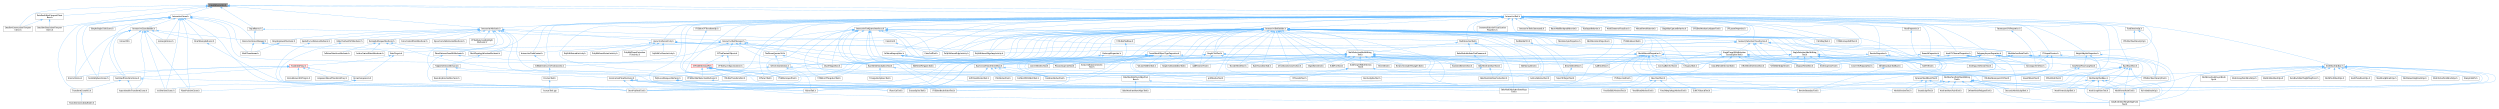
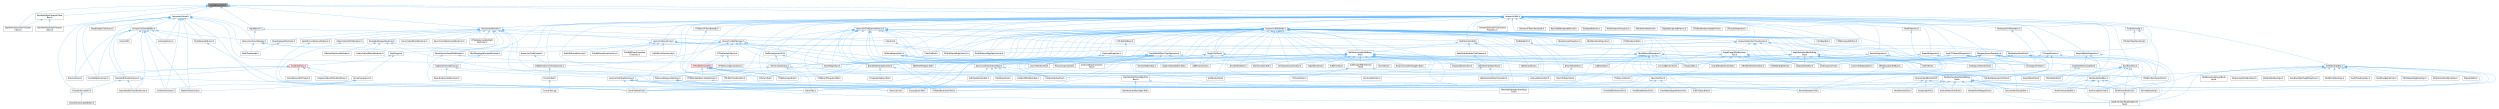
  digraph {
    fontname="PT Serif"
    node [color=grey40 fillcolor=white fontname="PT Serif" fontsize=10 shape=box style=filled]
    edge [color=steelblue1 dir=back fontname="PT Serif" fontsize=10 labelfontname=Helvetica labelfontsize=10 style=solid]
    n1 [color=gray40 fillcolor=grey60 fontcolor=black height=0.2 label="InputBehaviorSet.h" width=0.4]
    n2 [height=0.2 label="DataflowConstructionViewport\lClient.h" width=0.4]
    n3 [height=0.2 label="DataflowEditorViewportClient\lBase.h" width=0.4]
    n4 [height=0.2 label="DataflowSimulationViewport\lClient.h" width=0.4]
    n5 [height=0.2 label="InputRouter.h" width=0.4]
    n6 [height=0.2 label="InteractionMechanic.h" width=0.4]
    n7 [height=0.2 label="InteractiveGizmo.h" width=0.4]
    n8 [height=0.2 label="InteractiveTool.h" width=0.4]
    n9 [height=0.2 label="MeshSurfacePointTool.h" width=0.4]
    n10 [height=0.2 label="InteractiveGizmoManager.h" width=0.4]
    n11 [height=0.2 label="InteractiveToolManager.h" width=0.4]
    n12 [height=0.2 label="ConstructionPlaneMechanic.h" width=0.4]
    n13 [height=0.2 label="UVEditorMeshSelectionMechanic.h" width=0.4]
    n14 [height=0.2 label="CollectSurfacePathMechanic.h" width=0.4]
    n15 [height=0.2 label="CubeGrid.h" width=0.4]
    n16 [height=0.2 label="CurveControlPointsMechanic.h" width=0.4]
    n17 [height=0.2 label="DragAlignmentMechanic.h" width=0.4]
    n18 [height=0.2 label="InteractiveToolActivity.h" width=0.4]
    n19 [height=0.2 label="MeshTopologySelectionMechanic.h" width=0.4]
    n20 [height=0.2 label="PlaneDistanceFromHitMechanic.h" width=0.4]
    n21 [height=0.2 label="PolyLassoMarqueeMechanic.h" width=0.4]
    n22 [height=0.2 label="RectangleMarqueeMechanic.h" width=0.4]
    n23 [height=0.2 label="SpaceCurveDeformationMechanic.h" width=0.4]
    n24 [height=0.2 label="SpatialCurveDistanceMechanic.h" width=0.4]
    n25 [height=0.2 label="UVToolSelectionHighlight\lMechanic.h" width=0.4]
    n26 [height=0.2 label="MultiTransformer.h" width=0.4]
    n27 [height=0.2 label="AxisAngleGizmo.h" width=0.4]
    n28 [height=0.2 label="AxisPositionGizmo.h" width=0.4]
    n29 [height=0.2 label="PlanePositionGizmo.h" width=0.4]
    n30 [height=0.2 label="CombinedTransformGizmo.h" width=0.4]
    n31 [height=0.2 label="IntervalGizmo.h" width=0.4]
    n32 [height=0.2 label="ScalableSphereGizmo.h" width=0.4]
    n33 [height=0.2 label="TransformGizmoUtil.h" width=0.4]
    n34 [height=0.2 label="DrawPolygonTool.h" width=0.4]
    n35 [height=0.2 label="PlaneCutTool.h" width=0.4]
    n36 [height=0.2 label="BrushStampIndicator.h" width=0.4]
    n37 [height=0.2 label="InteractiveGizmoBuilder.h" width=0.4]
    n38 [height=0.2 label="SimpleSingleClickGizmo.h" width=0.4]
    n39 [height=0.2 label="InteractiveToolsContext.h" width=0.4]
    n40 [height=0.2 label="EdModeInteractiveToolsContext.h" width=0.4]
    n41 [height=0.2 label="BaseMeshFromSplinesTool.h" width=0.4]
    n42 [height=0.2 label="ToolSceneQueriesUtil.h" width=0.4]
    n43 [height=0.2 label="ExtractSplineTool.h" width=0.4]
    n44 [height=0.2 label="RevolveBoundaryTool.h" width=0.4]
    n45 [height=0.2 label="UVEditorBrushSelectTool.h" width=0.4]
    n46 [height=0.2 label="UVEditorLayoutTool.h" width=0.4]
    n47 [height=0.2 label="UVEditorTransformTool.h" width=0.4]
    n48 [height=0.2 label="UVSelectTool.h" width=0.4]
    n49 [height=0.2 label="CubeGridTool.h" width=0.4]
    n50 [height=0.2 label="PolyEditInsertEdgeActivity.h" width=0.4]
    n51 [height=0.2 label="PolyEditInsertEdgeLoopActivity.h" width=0.4]
    n52 [height=0.2 label="BaseBrushTool.h" width=0.4]
    n53 [height=0.2 label="ClickDragTool.h" width=0.4]
    n54 [height=0.2 label="CollisionPropertySets.h" width=0.4]
    n55 [height=0.2 label="DrawAndRevolveTool.h" width=0.4]
    n56 [height=0.2 label="GeometrySelectionVisualization\lProperties.h" width=0.4]
    n57 [height=0.2 label="InteractiveToolBuilder.h" width=0.4]
    n58 [height=0.2 label="LatticeDeformerTool.h" width=0.4]
    n59 [height=0.2 label="SingleClickTool.h" width=0.4]
    n60 [height=0.2 label="UVEditorLayerEditTool.h" width=0.4]
    n61 [height=0.2 label="UVEditorSeamTool.h" width=0.4]
    n62 [height=0.2 label="InteractiveToolQueryInterfaces.h" width=0.4]
    n63 [height=0.2 label="MultiSelectionTool.h" width=0.4]
    n64 [height=0.2 label="GeometrySelectionVisualization.h" width=0.4]
    n65 [height=0.2 label="InteractiveToolsCommands.h" width=0.4]
    n66 [height=0.2 label="KeyAsModifierInputBehavior.h" width=0.4]
    n67 [height=0.2 label="KeyInputBehavior.h" width=0.4]
    n68 [height=0.2 label="MeshBrushOpBase.h" width=0.4]
    n69 [height=0.2 label="MeshElementsVisualizer.h" width=0.4]
    n70 [height=0.2 label="MeshUVChannelProperties.h" width=0.4]
    n71 [height=0.2 label="MouseHoverBehavior.h" width=0.4]
    n72 [height=0.2 label="PolygroupLayersProperties.h" width=0.4]
    n73 [height=0.2 label="RecomputeUVsProperties.h" width=0.4]
    n74 [height=0.2 label="RemeshProperties.h" width=0.4]
    n75 [height=0.2 label="RevolveProperties.h" width=0.4]
    n76 [height=0.2 label="SingleKeyCaptureBehavior.h" width=0.4]
    n77 [height=0.2 label="TexelDensityOp.h" width=0.4]
    n78 [height=0.2 label="UVEditorMechanicAdapterTool.h" width=0.4]
    n79 [height=0.2 label="UVEditorUVTransformOp.h" width=0.4]
    n80 [height=0.2 label="UVLayoutPreview.h" width=0.4]
    n81 [height=0.2 label="UVLayoutProperties.h" width=0.4]
    n82 [height=0.2 label="VoxelProperties.h" width=0.4]
    n83 [height=0.2 label="WeightMapSetProperties.h" width=0.4]
    n84 [height=0.2 label="MeshSculptToolBase.h" width=0.4]
    n85 [height=0.2 label="HoleFillTool.h" width=0.4]
    n86 [height=0.2 label="MeshSpaceDeformerTool.h" width=0.4]
    n87 [height=0.2 label="MeshSurfacePointMeshEditing\lTool.h" width=0.4]
    n88 [height=0.2 label="StateTargets.h" width=0.4]
    n89 [height=0.2 label="BakeMeshAttributeMapsTool\lBase.h" width=0.4]
    n90 [height=0.2 label="BaseCreateFromSelectedTool.h" width=0.4]
    n91 [height=0.2 label="UVToolContextObjects.h" width=0.4]
    n92 [height=0.2 label="GizmoComponents.h" width=0.4]
    n93 [color=red fillcolor="#FFF0F0" height=0.2 label="TransformProxy.h" width=0.4]
    n94 [height=0.2 label="FractureTool.h" width=0.4]
    n95 [height=0.2 label="FractureTool.cpp" width=0.4]
    n96 [height=0.2 label="ComponentBoundTransformProxy.h" width=0.4]
    n97 [height=0.2 label="GizmoElementHitTargets.h" width=0.4]
    n98 [height=0.2 label="MirrorTool.h" width=0.4]
    n99 [height=0.2 label="RepositionableTransformGizmo.h" width=0.4]
    n100 [height=0.2 label="TransformGizmoDataBinder.h" width=0.4]
    n101 [height=0.2 label="BakeMeshAttributeMapsTool.h" width=0.4]
    n102 [height=0.2 label="BakeMultiMeshAttributeMaps\lTool.h" width=0.4]
    n103 [height=0.2 label="BaseVoxelTool.h" width=0.4]
    n104 [height=0.2 label="CSGMeshesTool.h" width=0.4]
    n105 [height=0.2 label="CombineMeshesTool.h" width=0.4]
    n106 [height=0.2 label="CutMeshWithMeshTool.h" width=0.4]
    n107 [height=0.2 label="SelfUnionMeshesTool.h" width=0.4]
    n108 [height=0.2 label="RevolveSplineTool.h" width=0.4]
    n109 [height=0.2 label="TriangulateSplinesTool.h" width=0.4]
    n110 [height=0.2 label="SelectClickedAction.h" width=0.4]
    n111 [height=0.2 label="UVToolAssetInputsContext.h" width=0.4]
    n112 [color=red fillcolor="#FFF0F0" height=0.2 label="UVToolSelectionAPI.h" width=0.4]
    n113 [height=0.2 label="VoxelBlendMeshesTool.h" width=0.4]
    n114 [height=0.2 label="VoxelMorphologyMeshesTool.h" width=0.4]
    n115 [height=0.2 label="VoxelSolidifyMeshesTool.h" width=0.4]
    n116 [height=0.2 label="UVProjectionTool.h" width=0.4]
    n117 [height=0.2 label="DrawPolyPathTool.h" width=0.4]
    n118 [height=0.2 label="UVEditorRecomputeUVsTool.h" width=0.4]
    n119 [height=0.2 label="UVEditorTexelDensityTool.h" width=0.4]
    n120 [height=0.2 label="UVEditorUVSnapshotTool.h" width=0.4]
    n121 [height=0.2 label="EditMeshPolygonsTool.h" width=0.4]
    n122 [height=0.2 label="PolyEditCutFacesActivity.h" width=0.4]
    n123 [height=0.2 label="PolyEditExtrudeActivity.h" width=0.4]
    n124 [height=0.2 label="PolyEditInsetOutsetActivity.h" width=0.4]
    n125 [height=0.2 label="PolyEditPlanarProjection\lUVActivity.h" width=0.4]
    n126 [height=0.2 label="PolygonSelectionMechanic.h" width=0.4]
    n127 [height=0.2 label="DataflowEditorWeightMapPaint\lTool.h" width=0.4]
    n128 [height=0.2 label="MeshGroupPaintTool.h" width=0.4]
    n129 [height=0.2 label="MeshVertexPaintTool.h" width=0.4]
    n130 [height=0.2 label="CollisionPrimitivesMechanic.h" width=0.4]
    n131 [height=0.2 label="LatticeControlPointsMechanic.h" width=0.4]
    n132 [height=0.2 label="BoundarySelectionMechanic.h" width=0.4]
    n133 [height=0.2 label="EditUVIslandsTool.h" width=0.4]
    n134 [height=0.2 label="DynamicMeshSculptTool.h" width=0.4]
    n135 [height=0.2 label="GizmoUtil.h" width=0.4]
    n136 [height=0.2 label="DynamicMeshBrushTool.h" width=0.4]
    n137 [height=0.2 label="MeshVertexSculptTool.h" width=0.4]
    n138 [height=0.2 label="ExtractCollisionGeometry\lTool.h" width=0.4]
    n139 [height=0.2 label="PhysicsInspectorTool.h" width=0.4]
    n140 [height=0.2 label="SetCollisionGeometryTool.h" width=0.4]
    n141 [height=0.2 label="SimpleCollisionEditorTool.h" width=0.4]
    n142 [height=0.2 label="AddPatchTool.h" width=0.4]
    n143 [height=0.2 label="AddPrimitiveTool.h" width=0.4]
    n144 [height=0.2 label="AlignObjectsTool.h" width=0.4]
    n145 [height=0.2 label="BakeMeshAttributeVertexTool.h" width=0.4]
    n146 [height=0.2 label="BakeTransformTool.h" width=0.4]
    n147 [height=0.2 label="ConvertMeshesTool.h" width=0.4]
    n148 [height=0.2 label="CreateMeshObjectTypeProperties.h" width=0.4]
    n149 [height=0.2 label="SplitMeshesTool.h" width=0.4]
    n150 [height=0.2 label="VolumeToMeshTool.h" width=0.4]
    n151 [height=0.2 label="DisplaceMeshTool.h" width=0.4]
    n152 [height=0.2 label="EditNormalsTool.h" width=0.4]
    n153 [height=0.2 label="EditPivotTool.h" width=0.4]
    n154 [height=0.2 label="MeshAnalysisProperties.h" width=0.4]
    n155 [height=0.2 label="MeshInspectorTool.h" width=0.4]
    n156 [height=0.2 label="MeshMaterialProperties.h" width=0.4]
    n157 [height=0.2 label="UVLayoutTool.h" width=0.4]
    n158 [height=0.2 label="MeshStatisticsProperties.h" width=0.4]
    n159 [height=0.2 label="MultiSelectionMeshEditing\lTool.h" width=0.4]
    n160 [height=0.2 label="MultiTargetWithSelection\lTool.h" width=0.4]
    n161 [height=0.2 label="UVTransferTool.h" width=0.4]
    n162 [height=0.2 label="PatternTool.h" width=0.4]
    n163 [height=0.2 label="RemeshMeshTool.h" width=0.4]
    n164 [height=0.2 label="TransferMeshTool.h" width=0.4]
    n165 [height=0.2 label="TransformMeshesTool.h" width=0.4]
    n166 [height=0.2 label="OnAcceptProperties.h" width=0.4]
    n167 [height=0.2 label="SingleSelectionMeshEditing\lTool.h" width=0.4]
-   n168 [height=0.2 label="SingleTargetWithSelection\lExtractSplineTool.h" width=0.4]
+   n168 [height=0.2 label="SingleTargetWithSelection\lTool.h" width=0.4]
    n169 [height=0.2 label="ToolBuilderUtil.h" width=0.4]
    n170 [height=0.2 label="UVEditorToolBase.h" width=0.4]
    n171 [height=0.2 label="RemoveOccludedTrianglesTool.h" width=0.4]
    n172 [height=0.2 label="MeshSelectionTool.h" width=0.4]
    n173 [height=0.2 label="BakeMeshAttributeTool.h" width=0.4]
    n174 [height=0.2 label="BakeMeshAttributeToolCommon.h" width=0.4]
    n175 [height=0.2 label="KelvinletBrushOp.h" width=0.4]
    n176 [height=0.2 label="MeshEraseSculptLayerBrush\lOps.h" width=0.4]
    n177 [height=0.2 label="MeshGroupPaintBrushOps.h" width=0.4]
    n178 [height=0.2 label="MeshInflateBrushOps.h" width=0.4]
    n179 [height=0.2 label="DataflowEditorWeightMapPaint.h" width=0.4]
    n180 [height=0.2 label="MeshPinchBrushOps.h" width=0.4]
    n181 [height=0.2 label="MeshPlaneBrushOps.h" width=0.4]
    n182 [height=0.2 label="MeshSculptBrushOps.h" width=0.4]
    n183 [height=0.2 label="MeshSmoothingBrushOps.h" width=0.4]
    n184 [height=0.2 label="MeshVertexPaintBrushOps.h" width=0.4]
    n185 [height=0.2 label="StampFalloffs.h" width=0.4]
    n186 [height=0.2 label="RecomputeUVsTool.h" width=0.4]
    n187 [height=0.2 label="ConvertToPolygonsTool.h" width=0.4]
    n188 [height=0.2 label="UVEditorTexelDensityOp.h" width=0.4]
    n189 [height=0.2 label="BaseMeshProcessingTool.h" width=0.4]
    n190 [height=0.2 label="OffsetMeshTool.h" width=0.4]
    n191 [height=0.2 label="MeshAttributePaintTool.h" width=0.4]
    n192 [height=0.2 label="SeamSculptTool.h" width=0.4]
    n193 [height=0.2 label="ProjectToTargetTool.h" width=0.4]
    n194 [height=0.2 label="MeshBoundaryToolBase.h" width=0.4]
    n195 [height=0.2 label="WeldMeshEdgesTool.h" width=0.4]
    n196 [height=0.2 label="ExtrudeMeshSelectionTool.h" width=0.4]
    n197 [height=0.2 label="OffsetMeshSelectionTool.h" width=0.4]
    n198 [height=0.2 label="DeformMeshPolygonsTool.h" width=0.4]
    n199 [height=0.2 label="SmoothMeshTool.h" width=0.4]
    n1 -> n2
    n1 -> n3
    n1 -> n4
    n1 -> n5
    n1 -> n6
    n1 -> n7
    n1 -> n8
    n1 -> n9
    n3 -> n2
    n3 -> n4
    n5 -> n10
    n5 -> n11
    n6 -> n12
    n6 -> n13
    n6 -> n14
    n6 -> n15
    n6 -> n16
    n6 -> n17
    n6 -> n18
    n6 -> n19
    n6 -> n20
    n6 -> n21
    n6 -> n22
    n6 -> n23
    n6 -> n24
    n6 -> n25
    n7 -> n10
    n7 -> n26
    n7 -> n27
    n7 -> n28
    n7 -> n29
    n7 -> n30
    n7 -> n31
    n7 -> n32
    n7 -> n33
    n7 -> n34
    n7 -> n35
    n7 -> n36
    n7 -> n37
    n7 -> n38
    n8 -> n6
    n8 -> n11
    n8 -> n13
    n8 -> n18
    n8 -> n19
    n8 -> n39
    n8 -> n40
    n8 -> n41
    n8 -> n42
    n8 -> n43
    n8 -> n44
    n8 -> n45
    n8 -> n46
    n8 -> n47
    n8 -> n48
    n8 -> n49
    n8 -> n50
    n8 -> n51
    n8 -> n52
    n8 -> n53
    n8 -> n54
    n8 -> n55
    n8 -> n56
    n8 -> n57
    n8 -> n58
    n8 -> n59
    n8 -> n60
    n8 -> n61
    n8 -> n62
    n8 -> n63
    n8 -> n64
    n8 -> n65
    n8 -> n66
    n8 -> n67
    n8 -> n68
    n8 -> n69
    n8 -> n70
    n8 -> n71
    n8 -> n72
    n8 -> n73
    n8 -> n74
    n8 -> n75
    n8 -> n76
    n8 -> n77
    n8 -> n78
    n8 -> n79
    n8 -> n80
    n8 -> n81
    n8 -> n82
    n8 -> n83
    n9 -> n52
    n9 -> n84
    n9 -> n85
    n9 -> n86
    n9 -> n87
    n10 -> n26
    n10 -> n39
    n10 -> n88
    n11 -> n39
    n11 -> n40
    n11 -> n41
    n11 -> n42
    n11 -> n88
    n11 -> n89
    n11 -> n90
    n11 -> n91
    n12 -> n35
    n12 -> n43
    n12 -> n44
    n12 -> n98
    n12 -> n117
    n13 -> n45
    n14 -> n117
    n15 -> n49
    n17 -> n26
    n18 -> n50
    n18 -> n51
    n18 -> n121
    n18 -> n122
    n18 -> n123
    n18 -> n124
    n18 -> n125
    n19 -> n126
    n20 -> n34
    n20 -> n117
    n21 -> n127
    n21 -> n128
    n21 -> n129
    n22 -> n13
    n22 -> n19
    n22 -> n130
    n22 -> n131
    n24 -> n117
    n30 -> n33
    n30 -> n98
    n30 -> n99
    n33 -> n100
    n36 -> n134
    n37 -> n10
    n37 -> n27
    n37 -> n28
    n37 -> n29
    n37 -> n30
    n37 -> n31
    n37 -> n32
    n37 -> n36
    n37 -> n99
    n37 -> n135
    n39 -> n40
    n40 -> n94
    n41 -> n108
    n41 -> n109
    n42 -> n34
    n42 -> n110
    n52 -> n84
    n52 -> n127
    n52 -> n128
    n52 -> n129
    n52 -> n134
    n52 -> n136
    n52 -> n137
    n54 -> n138
    n54 -> n139
    n54 -> n140
    n54 -> n141
    n57 -> n9
    n57 -> n11
    n57 -> n34
    n57 -> n35
    n57 -> n41
    n57 -> n43
    n57 -> n46
    n57 -> n47
    n57 -> n48
    n57 -> n49
    n57 -> n50
    n57 -> n51
    n57 -> n53
    n57 -> n55
    n57 -> n58
    n57 -> n59
    n57 -> n60
    n57 -> n61
    n57 -> n85
    n57 -> n90
    n57 -> n98
    n57 -> n102
    n57 -> n105
    n57 -> n117
    n57 -> n120
    n57 -> n121
    n57 -> n136
    n57 -> n139
    n57 -> n140
    n57 -> n141
    n57 -> n142
    n57 -> n143
    n57 -> n144
    n57 -> n145
    n57 -> n146
    n57 -> n147
    n57 -> n148
    n57 -> n149
    n57 -> n150
    n57 -> n151
    n57 -> n152
    n57 -> n153
    n57 -> n154
    n57 -> n155
    n57 -> n156
    n57 -> n157
    n57 -> n158
    n57 -> n159
    n57 -> n160
    n57 -> n161
    n57 -> n162
    n57 -> n163
    n57 -> n164
    n57 -> n165
    n57 -> n166
    n57 -> n167
    n57 -> n168
    n57 -> n169
    n57 -> n170
    n59 -> n34
    n59 -> n35
    n59 -> n142
    n59 -> n143
    n59 -> n146
    n59 -> n171
    n62 -> n34
    n62 -> n41
    n62 -> n45
    n62 -> n48
    n62 -> n49
    n62 -> n61
    n62 -> n63
    n62 -> n64
    n62 -> n105
    n62 -> n117
    n62 -> n120
    n62 -> n121
    n62 -> n143
    n62 -> n147
    n62 -> n164
    n62 -> n172
    n62 -> n173
    n63 -> n102
    n63 -> n145
    n63 -> n159
    n63 -> n174
    n64 -> n9
    n64 -> n50
    n64 -> n51
    n64 -> n85
    n64 -> n151
    n64 -> n155
    n64 -> n167
    n64 -> n168
    n68 -> n84
    n68 -> n127
    n68 -> n128
    n68 -> n129
    n68 -> n137
    n68 -> n175
    n68 -> n176
    n68 -> n177
    n68 -> n178
    n68 -> n179
    n68 -> n180
    n68 -> n181
    n68 -> n182
    n68 -> n183
    n68 -> n184
    n68 -> n185
    n70 -> n116
    n70 -> n157
    n70 -> n186
    n72 -> n118
    n72 -> n119
    n72 -> n128
    n72 -> n129
    n72 -> n140
    n72 -> n152
    n72 -> n155
    n72 -> n171
    n72 -> n186
    n72 -> n187
    n73 -> n186
    n74 -> n134
    n74 -> n163
    n75 -> n44
    n75 -> n55
    n75 -> n108
    n77 -> n119
    n77 -> n188
    n79 -> n47
    n80 -> n118
    n80 -> n119
    n80 -> n157
    n80 -> n186
    n82 -> n103
    n83 -> n127
    n83 -> n189
    n83 -> n190
    n84 -> n127
    n84 -> n128
    n84 -> n129
    n84 -> n134
    n84 -> n137
    n84 -> n175
    n87 -> n127
    n87 -> n128
    n87 -> n129
    n87 -> n133
    n87 -> n134
    n87 -> n137
    n87 -> n172
    n87 -> n191
    n87 -> n192
    n87 -> n198
    n88 -> n92
    n88 -> n93
    n89 -> n101
    n89 -> n102
    n90 -> n103
    n90 -> n104
    n90 -> n105
    n90 -> n106
    n90 -> n107
    n91 -> n111
    n91 -> n112
    n92 -> n28
    n92 -> n29
    n93 -> n30
    n93 -> n31
    n93 -> n32
    n93 -> n92
    n93 -> n96
    n93 -> n97
    n94 -> n95
    n103 -> n113
    n103 -> n114
    n103 -> n115
    n110 -> n12
    n110 -> n98
    n110 -> n116
    n112 -> n13
    n112 -> n45
    n112 -> n46
    n112 -> n47
    n112 -> n48
    n112 -> n118
    n112 -> n119
    n112 -> n120
    n126 -> n132
    n126 -> n133
    n129 -> n127
    n136 -> n172
    n136 -> n191
    n136 -> n192
    n148 -> n34
    n148 -> n41
    n148 -> n44
    n148 -> n55
    n148 -> n90
    n148 -> n105
    n148 -> n117
    n148 -> n138
    n148 -> n143
    n148 -> n147
    n148 -> n149
    n148 -> n150
    n156 -> n34
    n156 -> n44
    n156 -> n55
    n156 -> n84
    n156 -> n116
    n156 -> n117
    n156 -> n133
    n156 -> n134
    n156 -> n142
    n156 -> n143
    n156 -> n155
    n156 -> n157
    n156 -> n186
    n159 -> n35
    n159 -> n90
    n159 -> n98
    n159 -> n105
    n159 -> n139
    n159 -> n140
    n159 -> n144
    n159 -> n146
    n159 -> n147
    n159 -> n152
    n159 -> n153
    n159 -> n157
    n159 -> n160
    n159 -> n162
    n159 -> n163
    n159 -> n164
    n159 -> n165
    n159 -> n171
    n159 -> n173
    n160 -> n58
    n160 -> n149
    n160 -> n161
    n163 -> n193
    n166 -> n90
    n166 -> n105
    n167 -> n43
    n167 -> n85
    n167 -> n86
    n167 -> n118
    n167 -> n119
    n167 -> n138
    n167 -> n141
    n167 -> n151
    n167 -> n155
    n167 -> n186
    n167 -> n194
    n167 -> n195
    n168 -> n116
    n168 -> n121
    n168 -> n151
    n168 -> n187
    n168 -> n189
    n168 -> n195
    n168 -> n196
    n168 -> n197
    n169 -> n193
    n170 -> n45
    n173 -> n89
    n173 -> n145
    n174 -> n173
    n189 -> n190
    n189 -> n199
    n194 -> n44
  }
